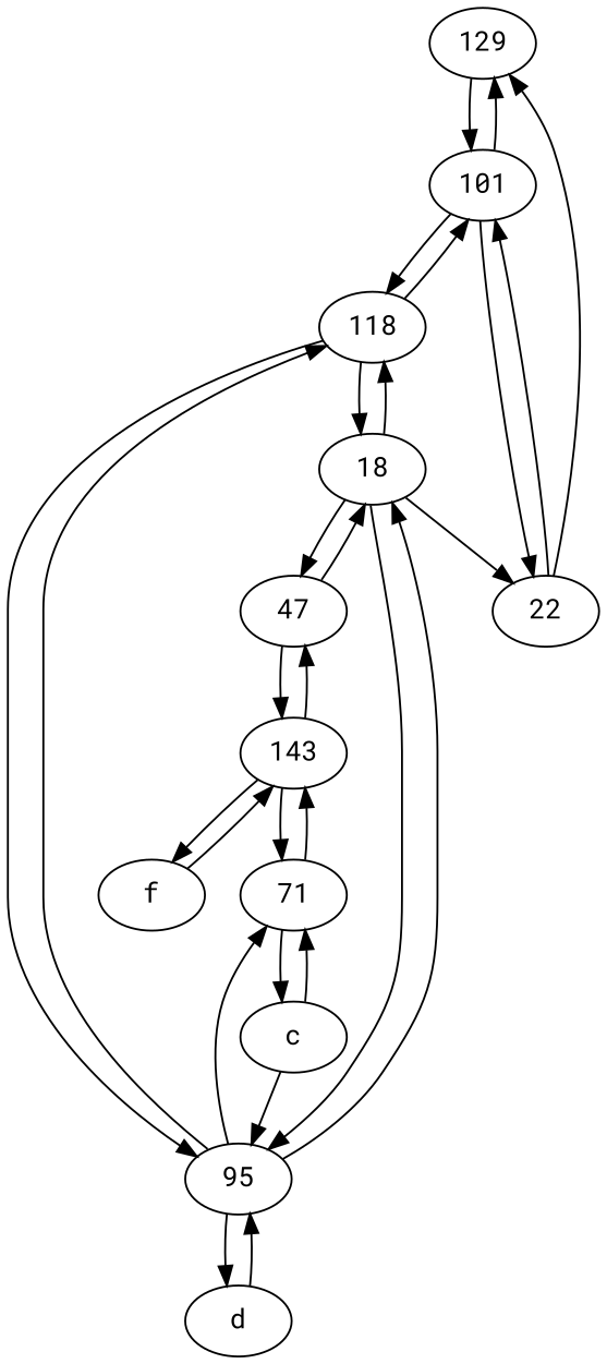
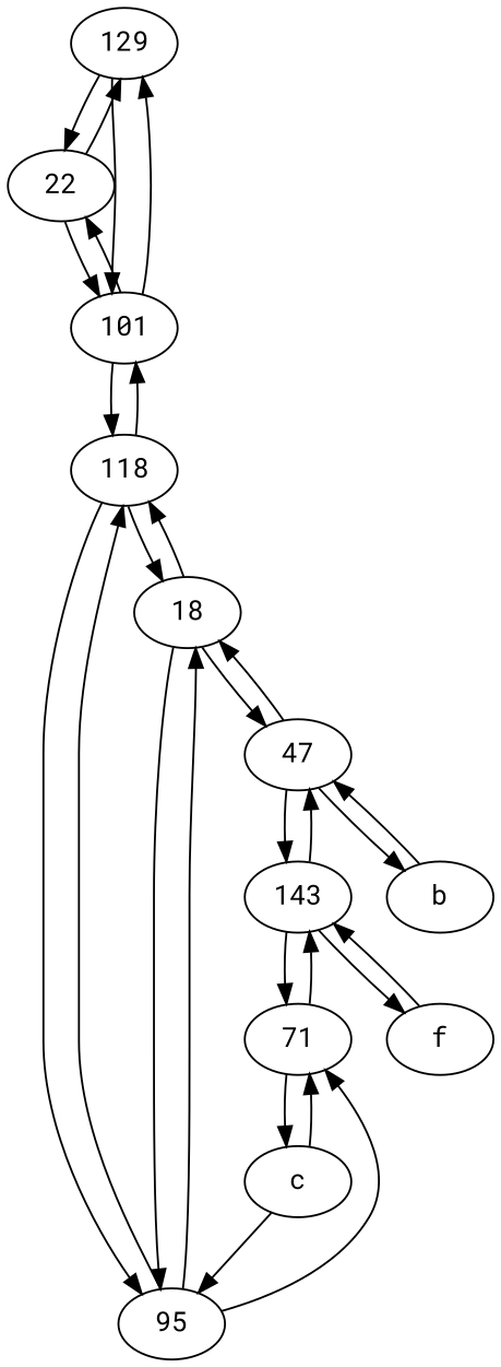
  digraph {
    fontname="Roboto Mono"
    node [fontname="Roboto Mono"]
    edge [fontname="Roboto Mono"]
    n1 [label=129]
    22
    n3 [label=101]
    118
    c
    71
    95
    143
-   d
    n10 [label=18]
    47
    f
-   n10 -> 22
+   b
+   n1 -> 22
    n1 -> n3
    22 -> n1
    22 -> n3
    n3 -> n1
    n3 -> 22
    n3 -> 118
    118 -> n3
    118 -> 95
    118 -> n10
    c -> 71
    c -> 95
    71 -> c
    71 -> 143
    95 -> 118
    95 -> 71
-   95 -> d
    95 -> n10
    143 -> 71
    143 -> 47
    143 -> f
-   d -> 95
    n10 -> 118
    n10 -> 95
    n10 -> 47
    47 -> 143
    47 -> n10
+   47 -> b
    f -> 143
+   b -> 47
  }
